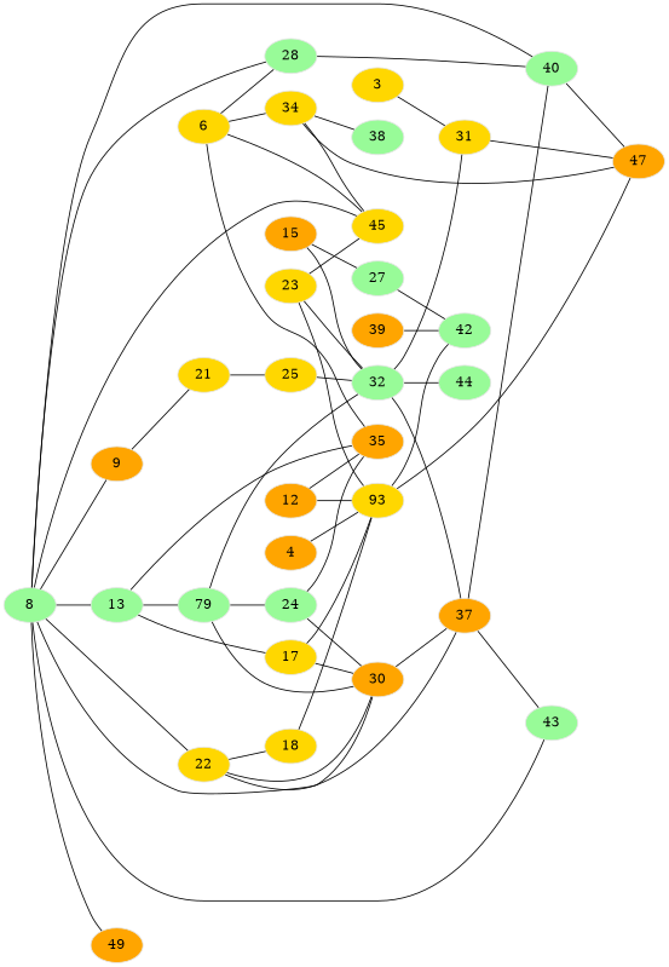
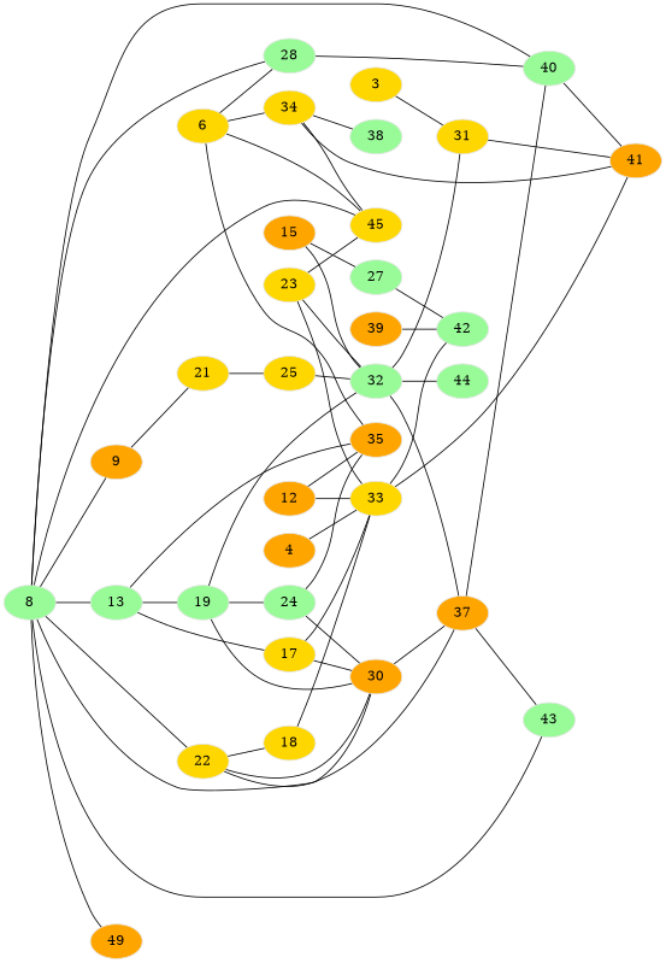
  graph {
    rankdir=LR
    node [color=gray90 fillcolor=gold style=filled]
    edge [weight=1.0]
    3
    31
-   41 [fillcolor=orange label=47]
+   41 [fillcolor=orange]
    4 [fillcolor=orange]
-   33 [label=93]
+   33
    42 [fillcolor=palegreen]
    28 [fillcolor=palegreen]
    6
    34
    35 [fillcolor=orange]
    45
    40 [fillcolor=palegreen]
    38 [fillcolor=palegreen]
    8 [fillcolor=palegreen]
    9 [fillcolor=orange]
    13 [fillcolor=palegreen]
    22
    30 [fillcolor=orange]
    43 [fillcolor=palegreen]
    49 [fillcolor=orange]
    21
    17
-   19 [fillcolor=palegreen label=79]
+   19 [fillcolor=palegreen]
    18
    37 [fillcolor=orange]
    25
    12 [fillcolor=orange]
    32 [fillcolor=palegreen]
    24 [fillcolor=palegreen]
    15 [fillcolor=orange]
    27 [fillcolor=palegreen]
    44 [fillcolor=palegreen]
    23
    39 [fillcolor=orange]
    3 -- 31
    31 -- 41
    4 -- 33
    33 -- 41
    33 -- 42
    28 -- 40
    6 -- 28
    6 -- 34
    6 -- 35
    6 -- 45
    34 -- 41
    34 -- 45
    34 -- 38
    40 -- 41
    8 -- 28
    8 -- 45
    8 -- 40
    8 -- 9
    8 -- 13
    8 -- 22
    8 -- 30
    8 -- 43
    8 -- 49
    9 -- 21
    13 -- 35
    13 -- 17
    13 -- 19
    22 -- 30
    22 -- 18
    22 -- 37
    30 -- 37
    21 -- 25
    17 -- 33
    17 -- 30
    19 -- 30
    19 -- 32
    19 -- 24
    18 -- 33
    37 -- 40
    37 -- 43
    25 -- 32
    12 -- 33
    12 -- 35
    32 -- 31
    32 -- 37 [weight=2.0]
    32 -- 44
    24 -- 35
    24 -- 30
    15 -- 32
    15 -- 27
    27 -- 42
    23 -- 33
    23 -- 45
    23 -- 32
    39 -- 42
  }
